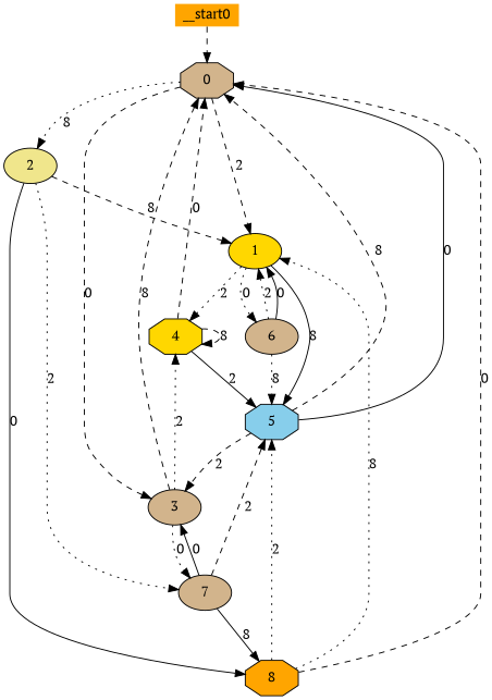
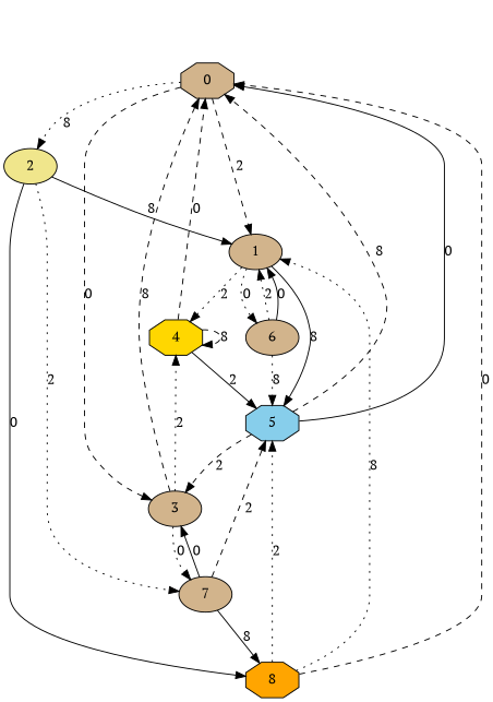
  digraph {
    fontname="PT Serif"
    node [fillcolor=tan fontname="PT Serif" shape=ellipse style=filled]
    edge [fontname="PT Serif" style=dashed]
    n1 [label=0 shape=octagon]
-   n2 [fillcolor=gold label=1]
+   n2 [label=1]
    n3 [fillcolor=khaki label=2]
    n4 [label=3]
    n5 [fillcolor=gold label=4 shape=octagon]
    n6 [fillcolor=skyblue label=5 shape=octagon]
    n7 [label=6]
    n8 [label=7]
    n9 [fillcolor=orange label=8 shape=octagon]
-   __start0 [fillcolor=orange height=0 shape=none width=0]
    n1 -> n2 [label=2]
    n1 -> n3 [label=8 style=dotted]
    n1 -> n4 [label=0]
    n2 -> n5 [label=2 style=dotted]
    n2 -> n6 [label=8 style=solid]
    n2 -> n7 [label=0 style=dotted]
-   n3 -> n2 [label=8]
+   n3 -> n2 [label=8 style=solid]
    n3 -> n8 [label=2 style=dotted]
    n3 -> n9 [label=0 style=solid]
    n4 -> n1 [label=8]
    n4 -> n5 [label=2 style=dotted]
    n4 -> n8 [label=0 style=dotted]
    n5 -> n1 [label=0]
    n5 -> n5 [label=8]
    n5 -> n6 [label=2 style=solid]
    n6 -> n1 [label=8]
    n6 -> n1 [label=0 style=solid]
    n6 -> n4 [label=2]
    n7 -> n2 [label=2 style=dotted]
    n7 -> n2 [label=0 style=solid]
    n7 -> n6 [label=8 style=dotted]
    n8 -> n4 [label=0 style=solid]
    n8 -> n6 [label=2]
    n8 -> n9 [label=8 style=solid]
    n9 -> n1 [label=0]
    n9 -> n2 [label=8 style=dotted]
    n9 -> n6 [label=2 style=dotted]
-   __start0 -> n1
  }
